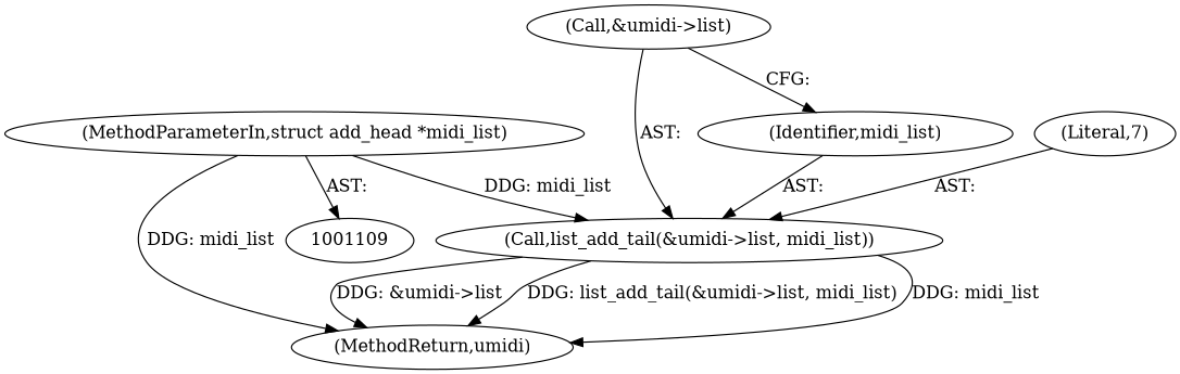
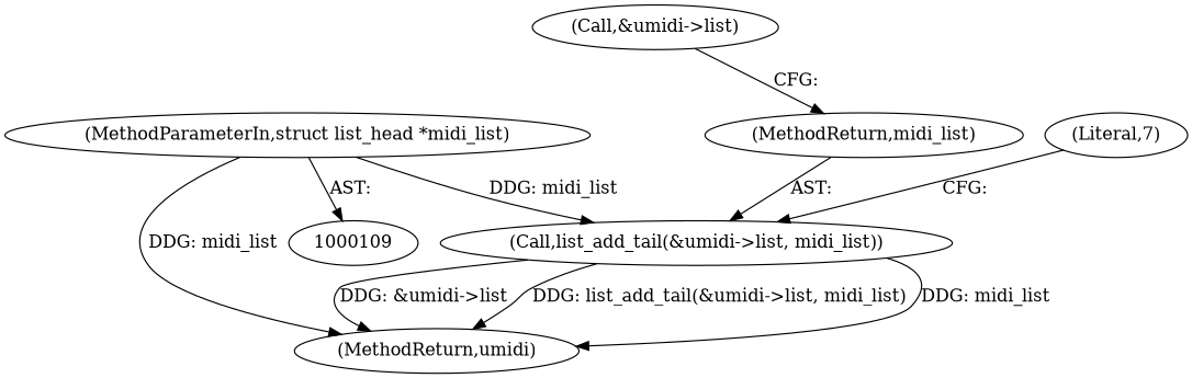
  digraph {
    n1 [label="(Call,list_add_tail(&umidi->list, midi_list))"]
    n2 [label="(MethodReturn,umidi)"]
-   n3 [label="(Identifier,midi_list)"]
-   n4 [label="(MethodParameterIn,struct add_head *midi_list)"]
-   1000109 [label=1001109]
+   n3 [label="(MethodReturn,midi_list)"]
+   n4 [label="(MethodParameterIn,struct list_head *midi_list)"]
+   1000109
    n6 [label="(Call,&umidi->list)"]
    n7 [label="(Literal,7)"]
    n1 -> n2 [label="DDG: midi_list"]
    n1 -> n2 [label="DDG: &umidi->list"]
    n1 -> n2 [label="DDG: list_add_tail(&umidi->list, midi_list)"]
    n3 -> n1 [label="AST: "]
    n4 -> n1 [label="DDG: midi_list"]
    n4 -> n2 [label="DDG: midi_list"]
    n4 -> 1000109 [label="AST: "]
-   n6 -> n1 [label="AST: "]
    n6 -> n3 [label="CFG: "]
-   n7 -> n1 [label="AST: "]
+   n7 -> n1 [label="CFG: "]
  }
